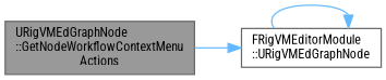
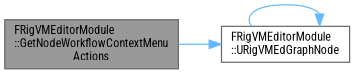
  digraph {
    rankdir=LR
    fontname="Roboto Condensed"
    node [fontname="Roboto Condensed" fontsize=10 shape=box style=filled]
    edge [color=steelblue1 fontname="Roboto Condensed" fontsize=10 labelfontname=Helvetica labelfontsize=10 style=solid]
-   n1 [color=gray40 fillcolor=grey60 fontcolor=black height=0.2 label="URigVMEdGraphNode\l::GetNodeWorkflowContextMenu\lActions" width=0.4]
+   n1 [color=gray40 fillcolor=grey60 fontcolor=black height=0.2 label="FRigVMEditorModule\l::GetNodeWorkflowContextMenu\lActions" width=0.4]
    n2 [color=grey40 fillcolor=white height=0.2 label="FRigVMEditorModule\l::URigVMEdGraphNode" width=0.4]
    n1 -> n2
    n2 -> n2
  }
